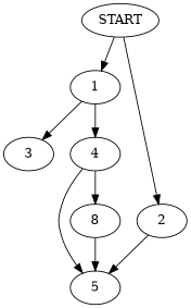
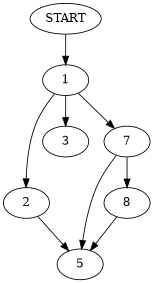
  digraph {
    fontname="DejaVu Serif"
    node [fontname="DejaVu Serif"]
    edge [fontname="DejaVu Serif"]
    n1 [label=START]
    1
    2
    3
-   4
+   4 [label=7]
    5
    n7 [label=8]
    n1 -> 1
-   n1 -> 2
+   1 -> 2
    1 -> 3
    1 -> 4
    2 -> 5
    4 -> 5
    4 -> n7
    n7 -> 5
  }
